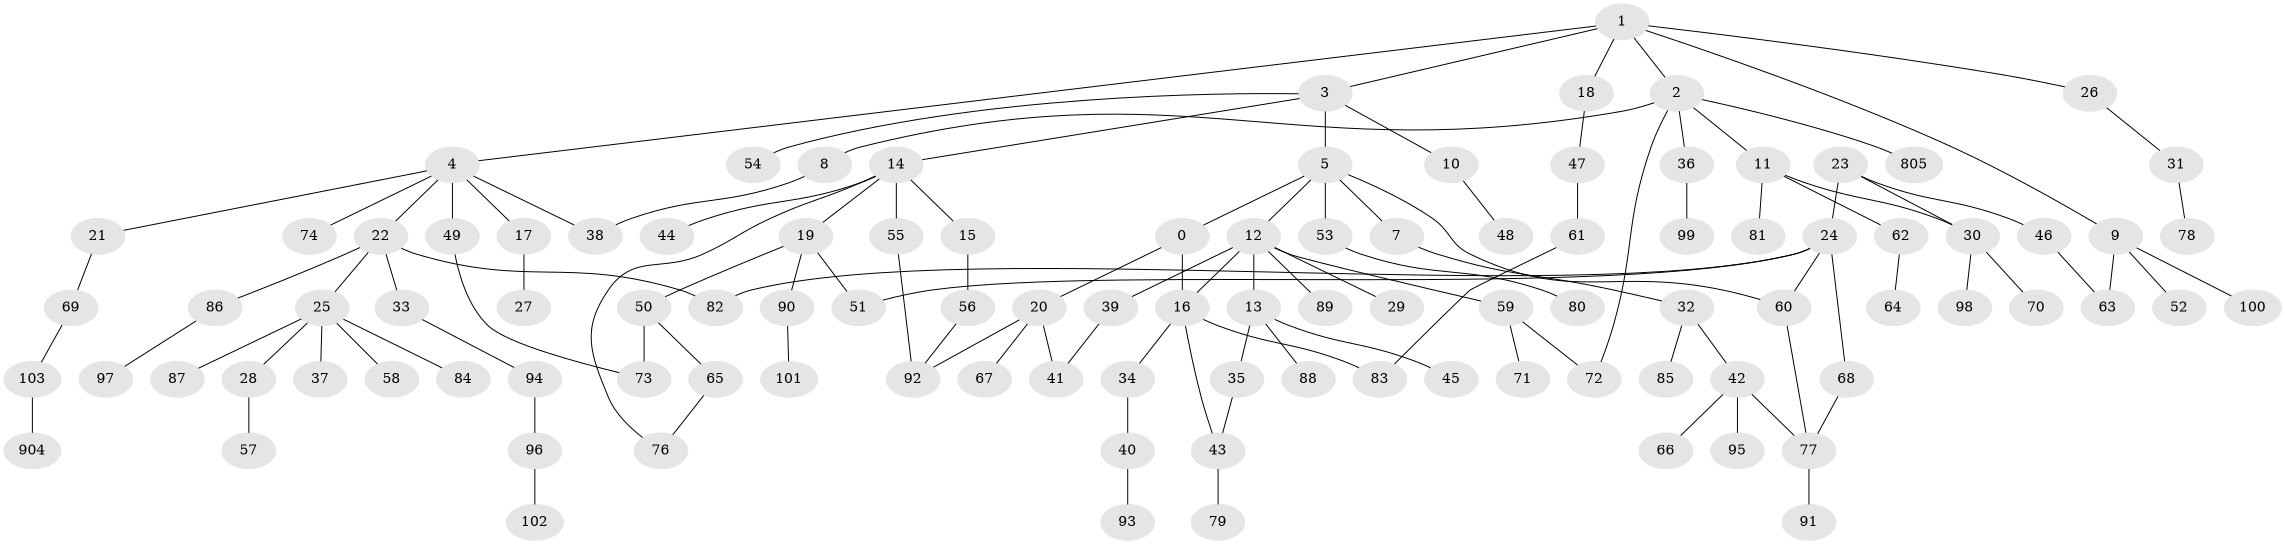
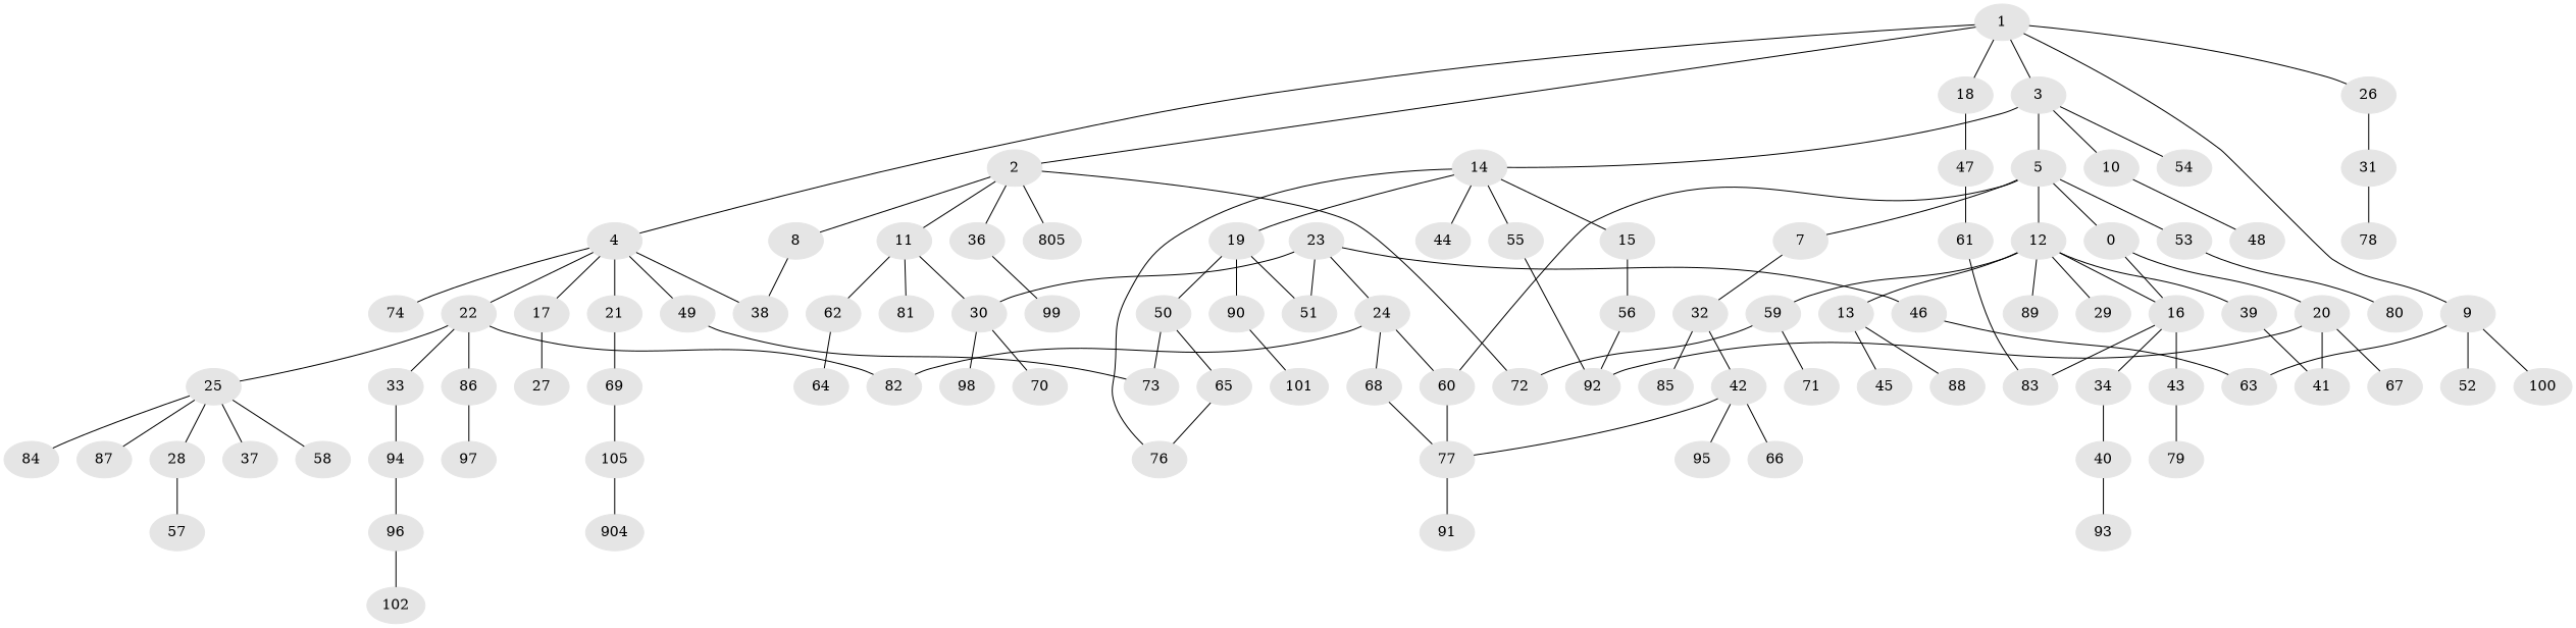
  graph {
    node [color=gray90 style=filled]
    1
    2
    3
    4
    9
    18
    26
    8
    11
    36
    72
    n12 [label=805]
    5
    10
    14
    54
    17
    21
    22
    38
    49
    74
    52
    63
    100
    47
    31
    30
    62
    81
    99
    n32 [label=0]
    7
    12
    53
    60
    48
    15
    19
    44
    55
    76
    23
    24
    46
    27
    69
    25
    33
    82
    86
    73
    16
    20
    32
    13
    29
    39
    59
    89
    80
    77
    34
    43
    83
    41
    67
    92
    42
    85
    70
    98
    64
-   35
    45
    88
    71
    56
    50
    51
    90
    40
    79
    61
    65
    101
-   103
+   103 [label=105]
    28
    37
    58
    84
    87
    94
    97
    68
    57
    78
    66
    95
    96
    93
    91
    n103 [label=904]
    102
    1 -- 2
    1 -- 3
    1 -- 4
    1 -- 9
    1 -- 18
    1 -- 26
    2 -- 8
    2 -- 11
    2 -- 36
    2 -- 72
    2 -- n12
    3 -- 5
    3 -- 10
    3 -- 14
    3 -- 54
    4 -- 17
    4 -- 21
    4 -- 22
    4 -- 38
    4 -- 49
    4 -- 74
    9 -- 52
    9 -- 63
    9 -- 100
    18 -- 47
    26 -- 31
    8 -- 38
    11 -- 30
    11 -- 62
    11 -- 81
    36 -- 99
    5 -- n32
    5 -- 7
    5 -- 12
    5 -- 53
    5 -- 60
    10 -- 48
    14 -- 15
    14 -- 19
    14 -- 44
    14 -- 55
    14 -- 76
    17 -- 27
    21 -- 69
    22 -- 25
    22 -- 33
    22 -- 82
    22 -- 86
    49 -- 73
    47 -- 61
    31 -- 78
    30 -- 70
    30 -- 98
    62 -- 64
    n32 -- 16
    n32 -- 20
    7 -- 32
    12 -- 16
    12 -- 13
    12 -- 29
    12 -- 39
    12 -- 59
    12 -- 89
    53 -- 80
    60 -- 77
    15 -- 56
    19 -- 50
    19 -- 51
    19 -- 90
    55 -- 92
    23 -- 30
    23 -- 24
    23 -- 46
    24 -- 60
    24 -- 82
-   24 -- 51
+   23 -- 51
    24 -- 68
    46 -- 63
    69 -- 103
    25 -- 28
    25 -- 37
    25 -- 58
    25 -- 84
    25 -- 87
    33 -- 94
    86 -- 97
    16 -- 34
    16 -- 43
    16 -- 83
    20 -- 41
    20 -- 67
    20 -- 92
    32 -- 42
    32 -- 85
-   13 -- 35
    13 -- 45
    13 -- 88
    39 -- 41
    59 -- 72
    59 -- 71
    77 -- 91
    34 -- 40
    43 -- 79
    42 -- 77
    42 -- 66
    42 -- 95
-   35 -- 43
    56 -- 92
    50 -- 73
    50 -- 65
    90 -- 101
    40 -- 93
    61 -- 83
    65 -- 76
    103 -- n103
    28 -- 57
    94 -- 96
    68 -- 77
    96 -- 102
  }
